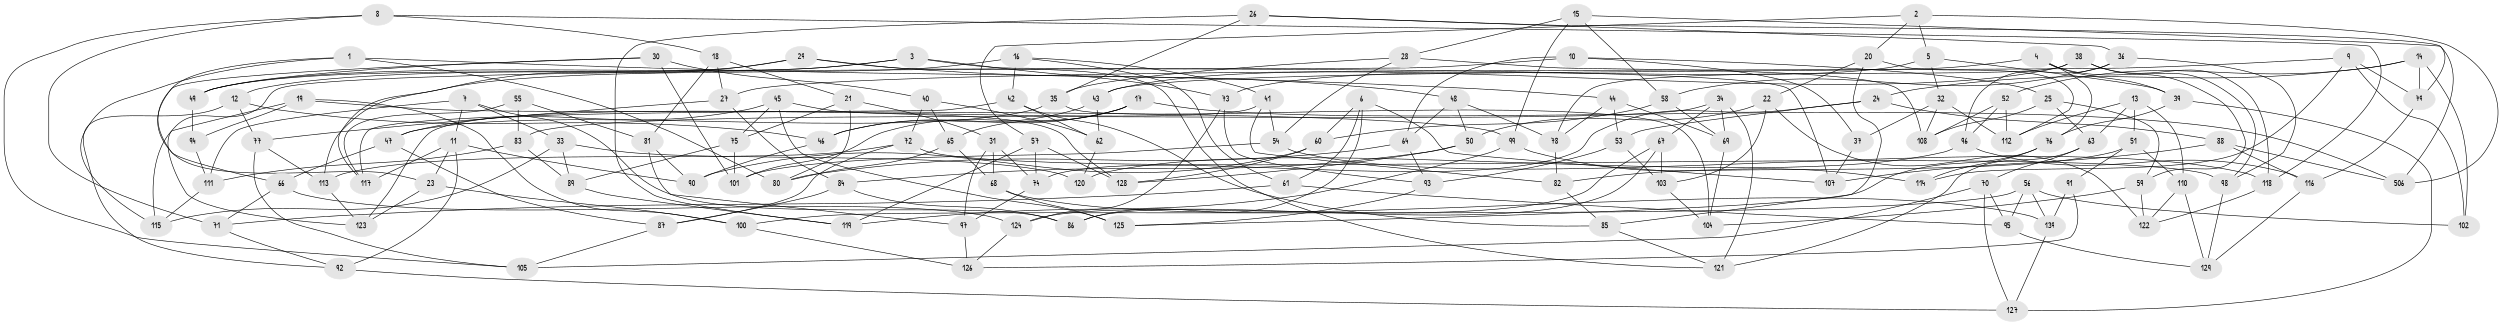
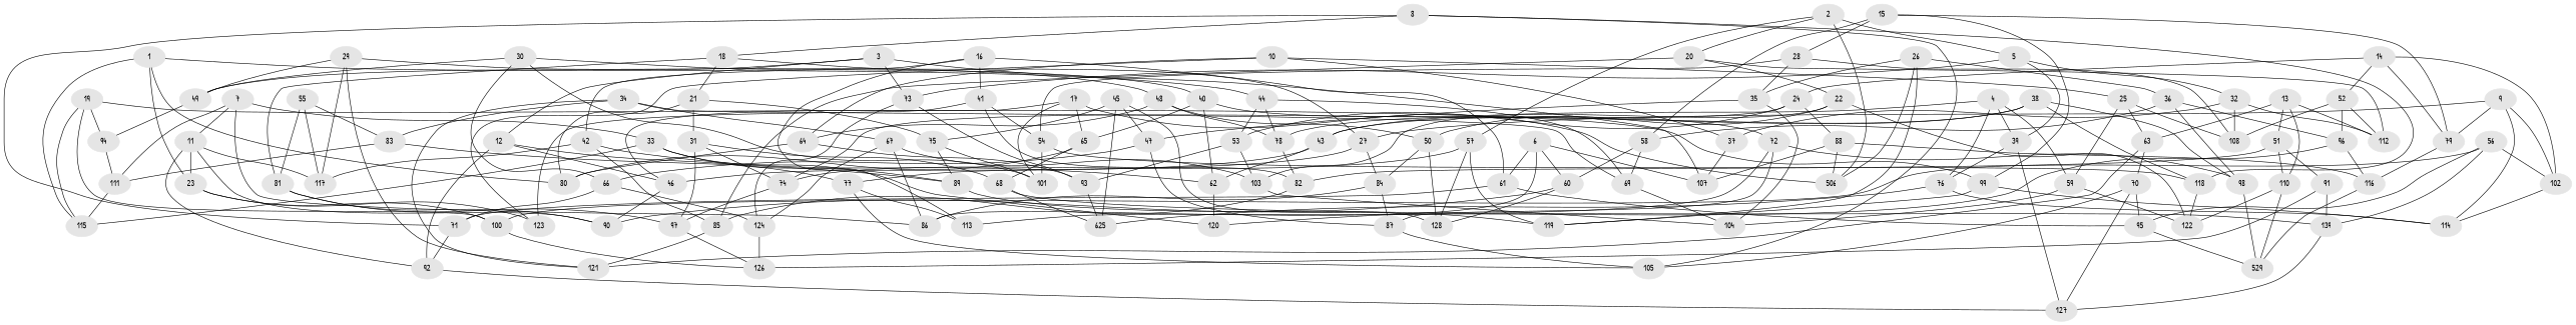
  graph {
    fontname="Patrick Hand"
    node [color=gray90 fontname="Patrick Hand" style=filled]
    edge [fontname="Patrick Hand"]
    1
    23
    44
    80
    115
    123
    100
    53
    69
    78
    2
    5
    20
    57
    n15 [label=506]
    73
    39
    32
    112
    22
    85
    74
    119
    128
    3
    12
    49
    107
    46
    77
    92
    94
    93
    124
    4
    43
    59
    76
    127
    62
    122
    104
    114
-   125
+   125 [label=625]
    37
    108
    6
    60
    61
    86
    90
    71
    95
    7
    11
    33
    111
    117
    89
    120
    8
    18
    105
    118
    27
    21
    81
    9
    79
    102
    84
    116
    10
    25
    64
    63
    113
    13
    51
    110
    91
    82
    121
    70
-   129
+   129 [label=529]
    14
    24
    52
    88
    96
    15
    28
    58
    99
    35
    54
    16
    41
    42
    17
    65
    101
    68
    31
    75
    97
    19
    126
    50
    103
    26
    36
    47
    98
    87
    29
    48
    30
    40
    66
    72
    n122 [label=139]
    34
    67
    83
    38
    45
    55
    56
    1 -- 23
    1 -- 44
    1 -- 80
    1 -- 115
    23 -- 123
    23 -- 100
    44 -- 53
    44 -- 69
    44 -- 78
    100 -- 126
    53 -- 93
    53 -- 103
    69 -- 104
    78 -- 82
    2 -- 5
    2 -- 20
    2 -- 57
    2 -- n15
    5 -- 73
    5 -- 39
    5 -- 32
    20 -- 112
    20 -- 22
    20 -- 85
    57 -- 74
    57 -- 119
    57 -- 128
    73 -- 93
    73 -- 124
    39 -- 76
    39 -- 127
    32 -- 112
    32 -- 37
    32 -- 108
    22 -- 122
    22 -- 50
    22 -- 103
    85 -- 121
    74 -- 97
    3 -- 73
    3 -- 12
    3 -- 49
    3 -- 107
    12 -- 46
    12 -- 77
    12 -- 92
    49 -- 94
    46 -- 90
    77 -- 105
    77 -- 113
    92 -- 127
    94 -- 111
    93 -- 125
    124 -- 126
    4 -- 39
    4 -- 43
    4 -- 59
    4 -- 76
    43 -- 46
    43 -- 62
    59 -- 122
    59 -- 104
    76 -- 114
    76 -- 125
    62 -- 120
    37 -- 107
    6 -- 107
    6 -- 60
    6 -- 61
    6 -- 86
    60 -- 128
    60 -- 90
    61 -- 71
    61 -- 95
    71 -- 92
    95 -- 129
    7 -- 86
    7 -- 11
    7 -- 33
    7 -- 111
    11 -- 23
    11 -- 92
    11 -- 90
    11 -- 117
    33 -- 115
    33 -- 89
    33 -- 120
    111 -- 115
    89 -- 119
    8 -- 71
    8 -- 18
    8 -- 105
    8 -- 118
    18 -- 27
    18 -- 21
    18 -- 81
    118 -- 122
    27 -- 77
    27 -- 84
    21 -- 80
    21 -- 31
    21 -- 75
    81 -- 90
    81 -- 97
    9 -- 114
    9 -- 27
    9 -- 79
    9 -- 102
    79 -- 116
+   102 -- 114
    84 -- 86
    84 -- 87
    116 -- 129
    10 -- 123
    10 -- 37
    10 -- 25
    10 -- 64
    25 -- 59
    25 -- 108
    25 -- 63
    64 -- 80
    64 -- 93
    63 -- 121
    63 -- 70
-   113 -- 123
    13 -- 112
    13 -- 63
    13 -- 51
    13 -- 110
    51 -- 110
    51 -- 91
    51 -- 82
    110 -- 122
    110 -- 129
    91 -- 126
    91 -- n122
    82 -- 85
    70 -- 127
    70 -- 95
    70 -- 105
    14 -- 79
    14 -- 102
    14 -- 24
    14 -- 52
    24 -- 53
    24 -- 74
    24 -- 88
    52 -- 112
    52 -- 108
    52 -- 96
    88 -- n15
    88 -- 107
    88 -- 116
    96 -- 120
    96 -- 116
    15 -- 79
    15 -- 28
    15 -- 58
    15 -- 99
    28 -- 108
    28 -- 35
    28 -- 54
    58 -- 69
    58 -- 60
    99 -- 119
    99 -- 114
    35 -- 104
    35 -- 47
    54 -- 118
    54 -- 101
    16 -- 61
    16 -- 113
    16 -- 41
    16 -- 42
    41 -- 123
    41 -- 82
    41 -- 54
    42 -- 85
    42 -- 62
    42 -- 117
    17 -- n15
    17 -- 46
    17 -- 65
    17 -- 101
    65 -- 80
    65 -- 68
    68 -- 125
    68 -- n122
    31 -- 74
    31 -- 68
    31 -- 97
    75 -- 89
    75 -- 101
    97 -- 126
    19 -- 115
    19 -- 100
    19 -- 94
    19 -- 99
    50 -- 128
    50 -- 84
    103 -- 104
    26 -- n15
    26 -- 119
    26 -- 35
    26 -- 36
    36 -- 96
    36 -- 58
    36 -- 98
    47 -- 87
    47 -- 66
    98 -- 129
    87 -- 105
    29 -- 49
    29 -- 117
    29 -- 121
    29 -- 48
    48 -- 78
    48 -- 64
    48 -- 50
    30 -- 49
    30 -- 101
    30 -- 40
    30 -- 66
    40 -- 62
    40 -- 65
    40 -- 72
    66 -- 124
    66 -- 71
    72 -- 113
    72 -- 98
    72 -- 87
    n122 -- 127
    34 -- 69
    34 -- 121
    34 -- 67
    34 -- 83
    67 -- 124
    67 -- 86
    67 -- 103
    83 -- 111
    83 -- 89
    38 -- 78
    38 -- 43
    38 -- 118
    38 -- 98
    45 -- 128
    45 -- 125
    45 -- 75
    45 -- 47
    55 -- 117
    55 -- 81
    55 -- 83
    56 -- 100
    56 -- 95
    56 -- 102
    56 -- n122
  }
